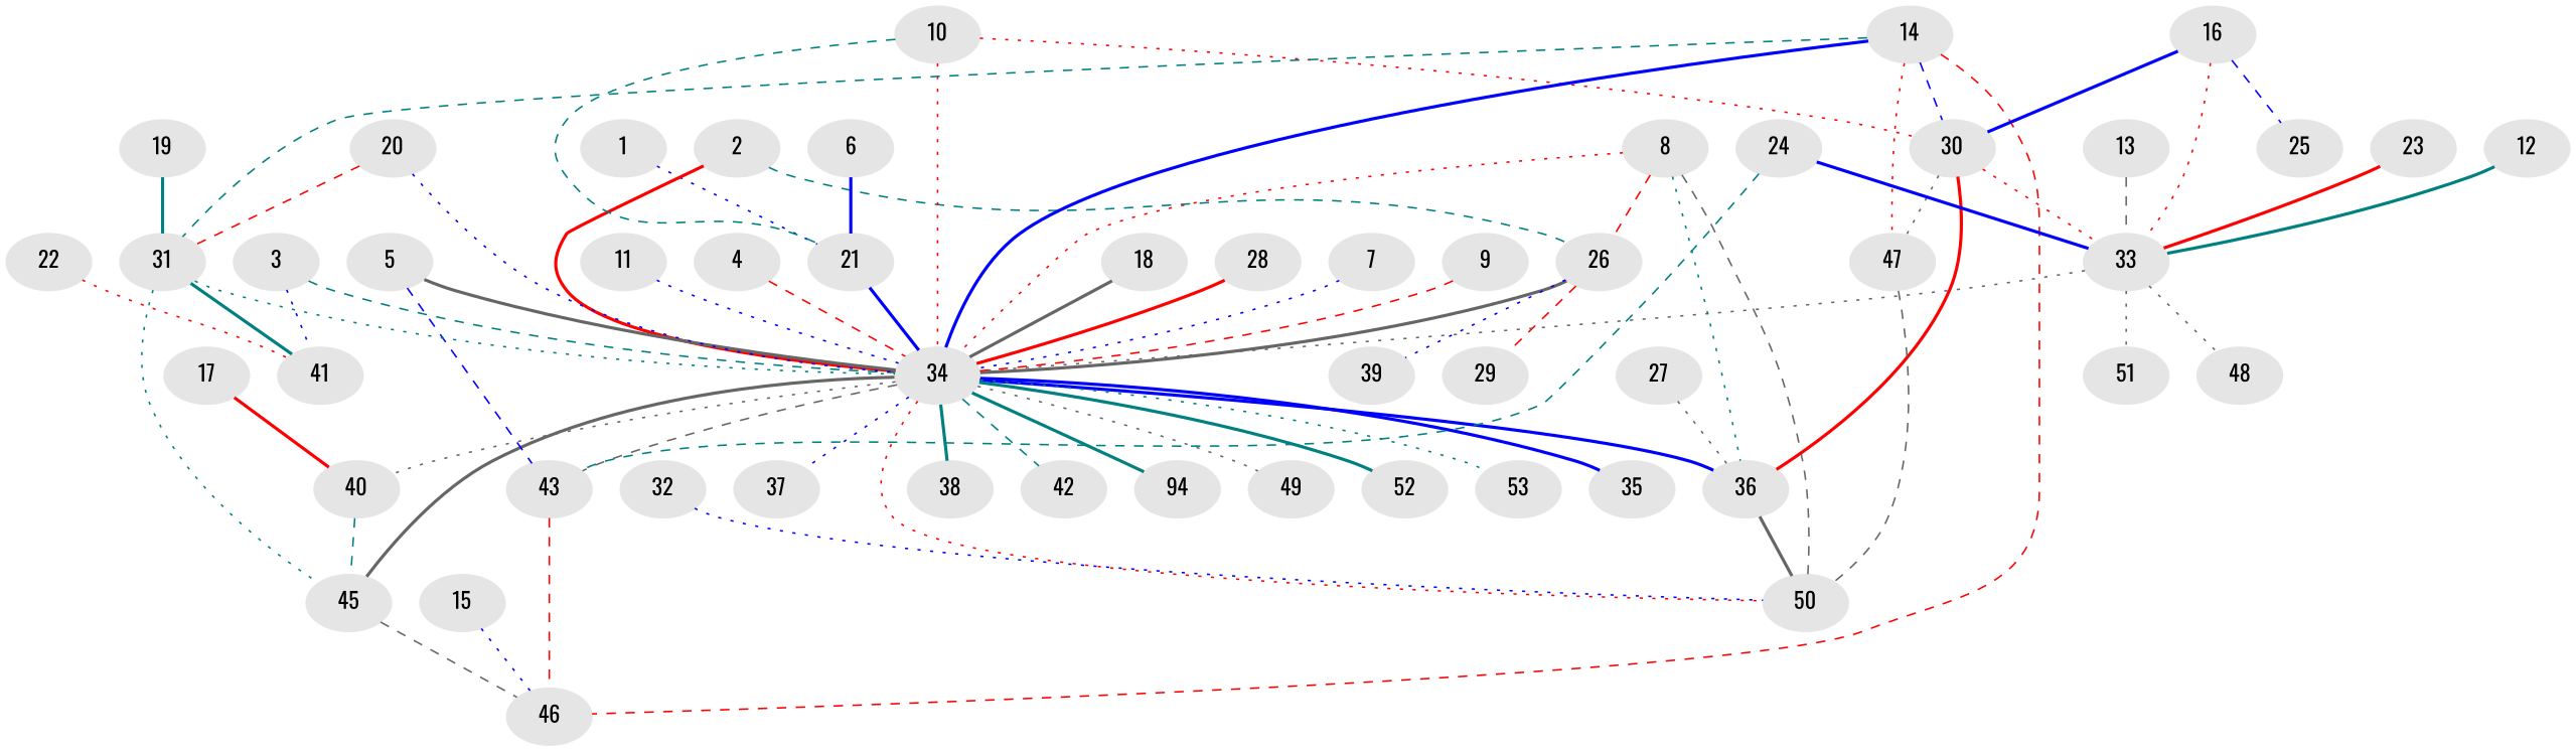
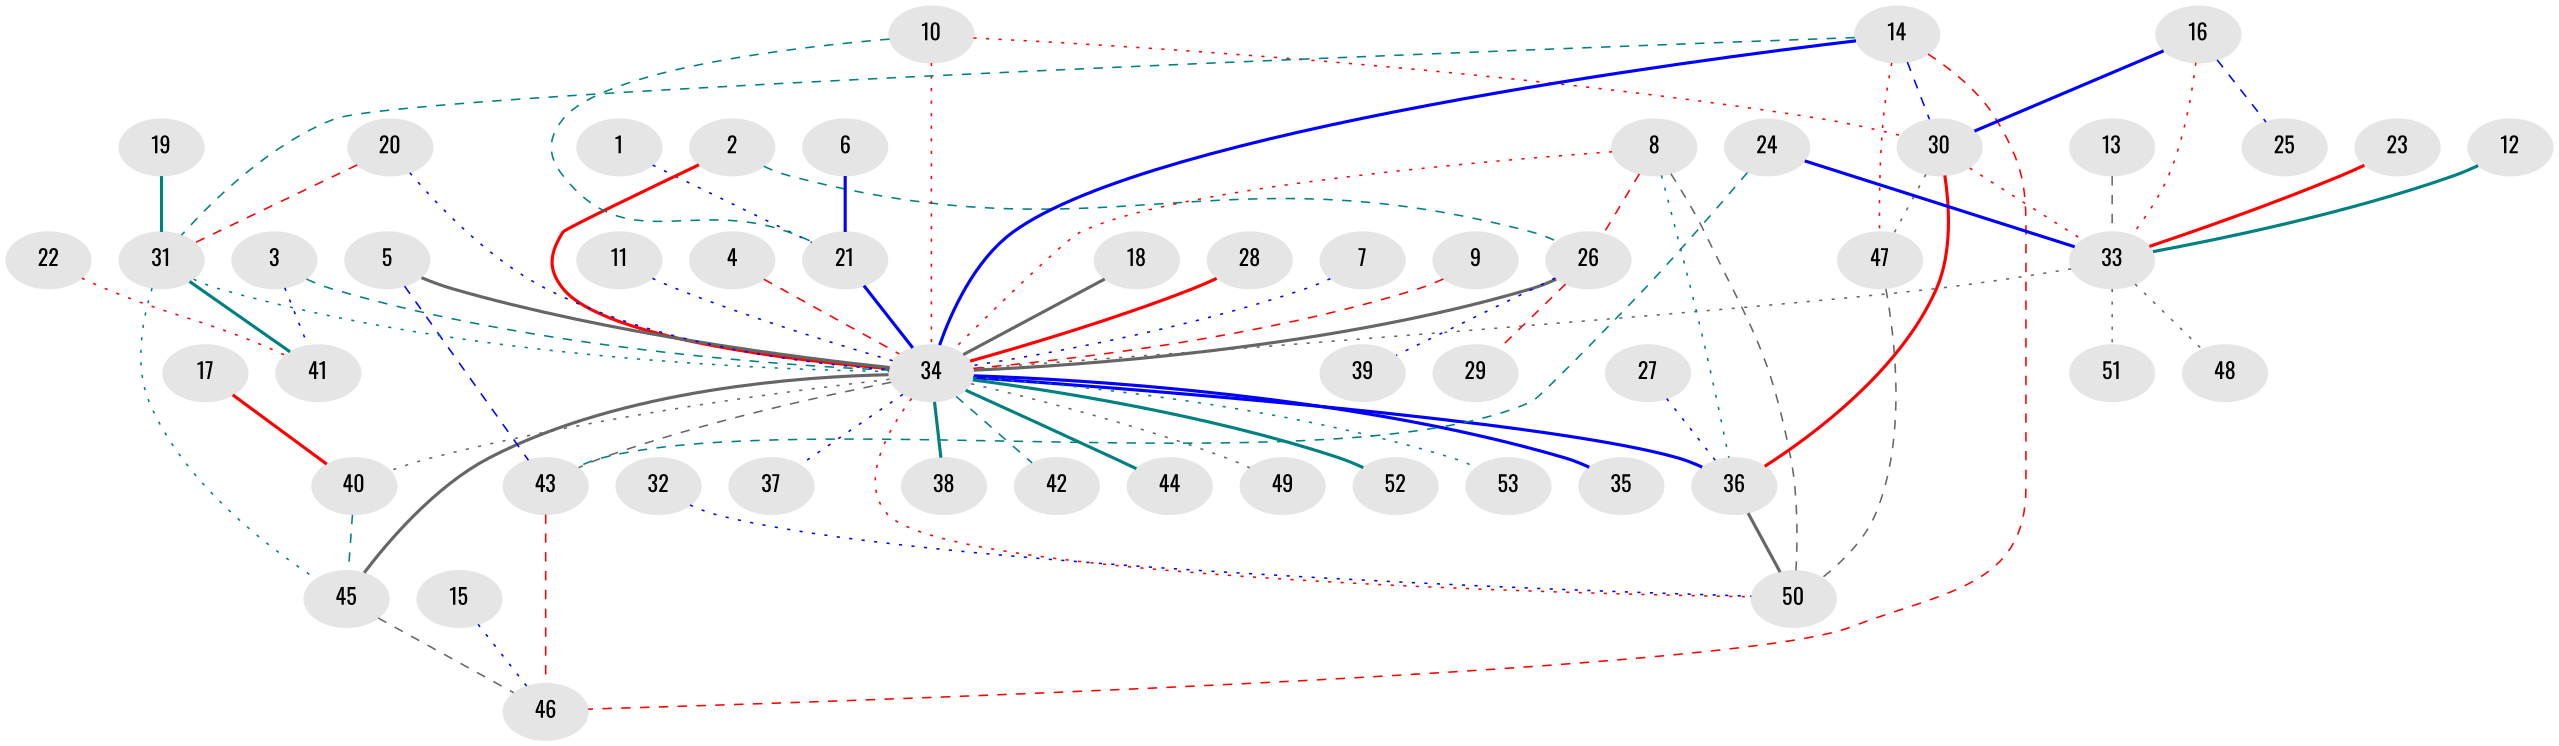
  graph {
    fontname=Oswald
    node [color=gray90 fontname=Oswald style=filled]
    edge [color=red fontname=Oswald style=dotted weight=1.0]
    1
    21
    34
    2
    26
    29
    39
    43
    36
    50
    40
    45
    35
    37
    38
    42
-   44 [label=94]
+   44
    49
    52
    53
    3
    41
    33
    48
    51
    4
    5
    46
    6
    7
    8
    9
    10
    30
    47
    11
    12
    13
    14
    31
    15
    16
    25
    17
    18
    19
    20
    22
    23
    24
    27
    28
    32
    1 -- 21 [color=blue]
    21 -- 34 [color=blue style=bold weight=2.0]
    34 -- 43 [color=gray40 style=dashed weight=2.0]
    34 -- 36 [color=blue style=bold]
    34 -- 50
    34 -- 40 [color=gray40 weight=2.0]
    34 -- 45 [color=gray40 style=bold]
    34 -- 35 [color=blue style=bold]
    34 -- 37 [color=blue]
    34 -- 38 [color=teal style=bold]
    34 -- 42 [color=teal style=dashed]
    34 -- 44 [color=teal style=bold]
    34 -- 49 [color=gray40]
    34 -- 52 [color=teal style=bold]
    34 -- 53 [color=teal]
    2 -- 34 [style=bold]
    2 -- 26 [color=teal style=dashed]
    26 -- 34 [color=gray40 style=bold]
    26 -- 29 [style=dashed]
    26 -- 39 [color=blue]
    43 -- 46 [style=dashed weight=3.0]
    36 -- 50 [color=gray40 style=bold]
    40 -- 45 [color=teal style=dashed]
    45 -- 46 [color=gray40 style=dashed]
    3 -- 34 [color=teal style=dashed]
    3 -- 41 [color=blue]
    33 -- 34 [color=gray40]
    33 -- 48 [color=gray40]
    33 -- 51 [color=gray40]
    4 -- 34 [style=dashed]
    5 -- 34 [color=gray40 style=bold]
    5 -- 43 [color=blue style=dashed]
    6 -- 21 [color=blue style=bold]
    7 -- 34 [color=blue]
    8 -- 34
    8 -- 26 [style=dashed]
    8 -- 36 [color=teal]
    8 -- 50 [color=gray40 style=dashed weight=2.0]
    9 -- 34 [style=dashed]
    10 -- 21 [color=teal style=dashed]
    10 -- 34 [weight=2.0]
    10 -- 30
    30 -- 36 [style=bold]
    30 -- 33 [weight=2.0]
    30 -- 47 [color=gray40]
    47 -- 50 [color=gray40 style=dashed]
    11 -- 34 [color=blue]
    12 -- 33 [color=teal style=bold]
    13 -- 33 [color=gray40 style=dashed]
    14 -- 34 [color=blue style=bold]
    14 -- 46 [style=dashed]
    14 -- 30 [color=blue style=dashed weight=2.0]
    14 -- 47
    14 -- 31 [color=teal style=dashed]
    31 -- 34 [color=teal]
    31 -- 45 [color=teal]
    31 -- 41 [color=teal style=bold]
    15 -- 46 [color=blue]
    16 -- 33
    16 -- 30 [color=blue style=bold]
    16 -- 25 [color=blue style=dashed]
    17 -- 40 [style=bold]
    18 -- 34 [color=gray40 style=bold]
    19 -- 31 [color=teal style=bold]
    20 -- 34 [color=blue]
    20 -- 31 [style=dashed]
    22 -- 41
    23 -- 33 [style=bold]
    24 -- 43 [color=teal style=dashed]
    24 -- 33 [color=blue style=bold]
-   27 -- 36 [color=gray40 weight=2.0]
+   27 -- 36 [color=blue weight=2.0]
    28 -- 34 [style=bold weight=2.0]
    32 -- 50 [color=blue]
  }
